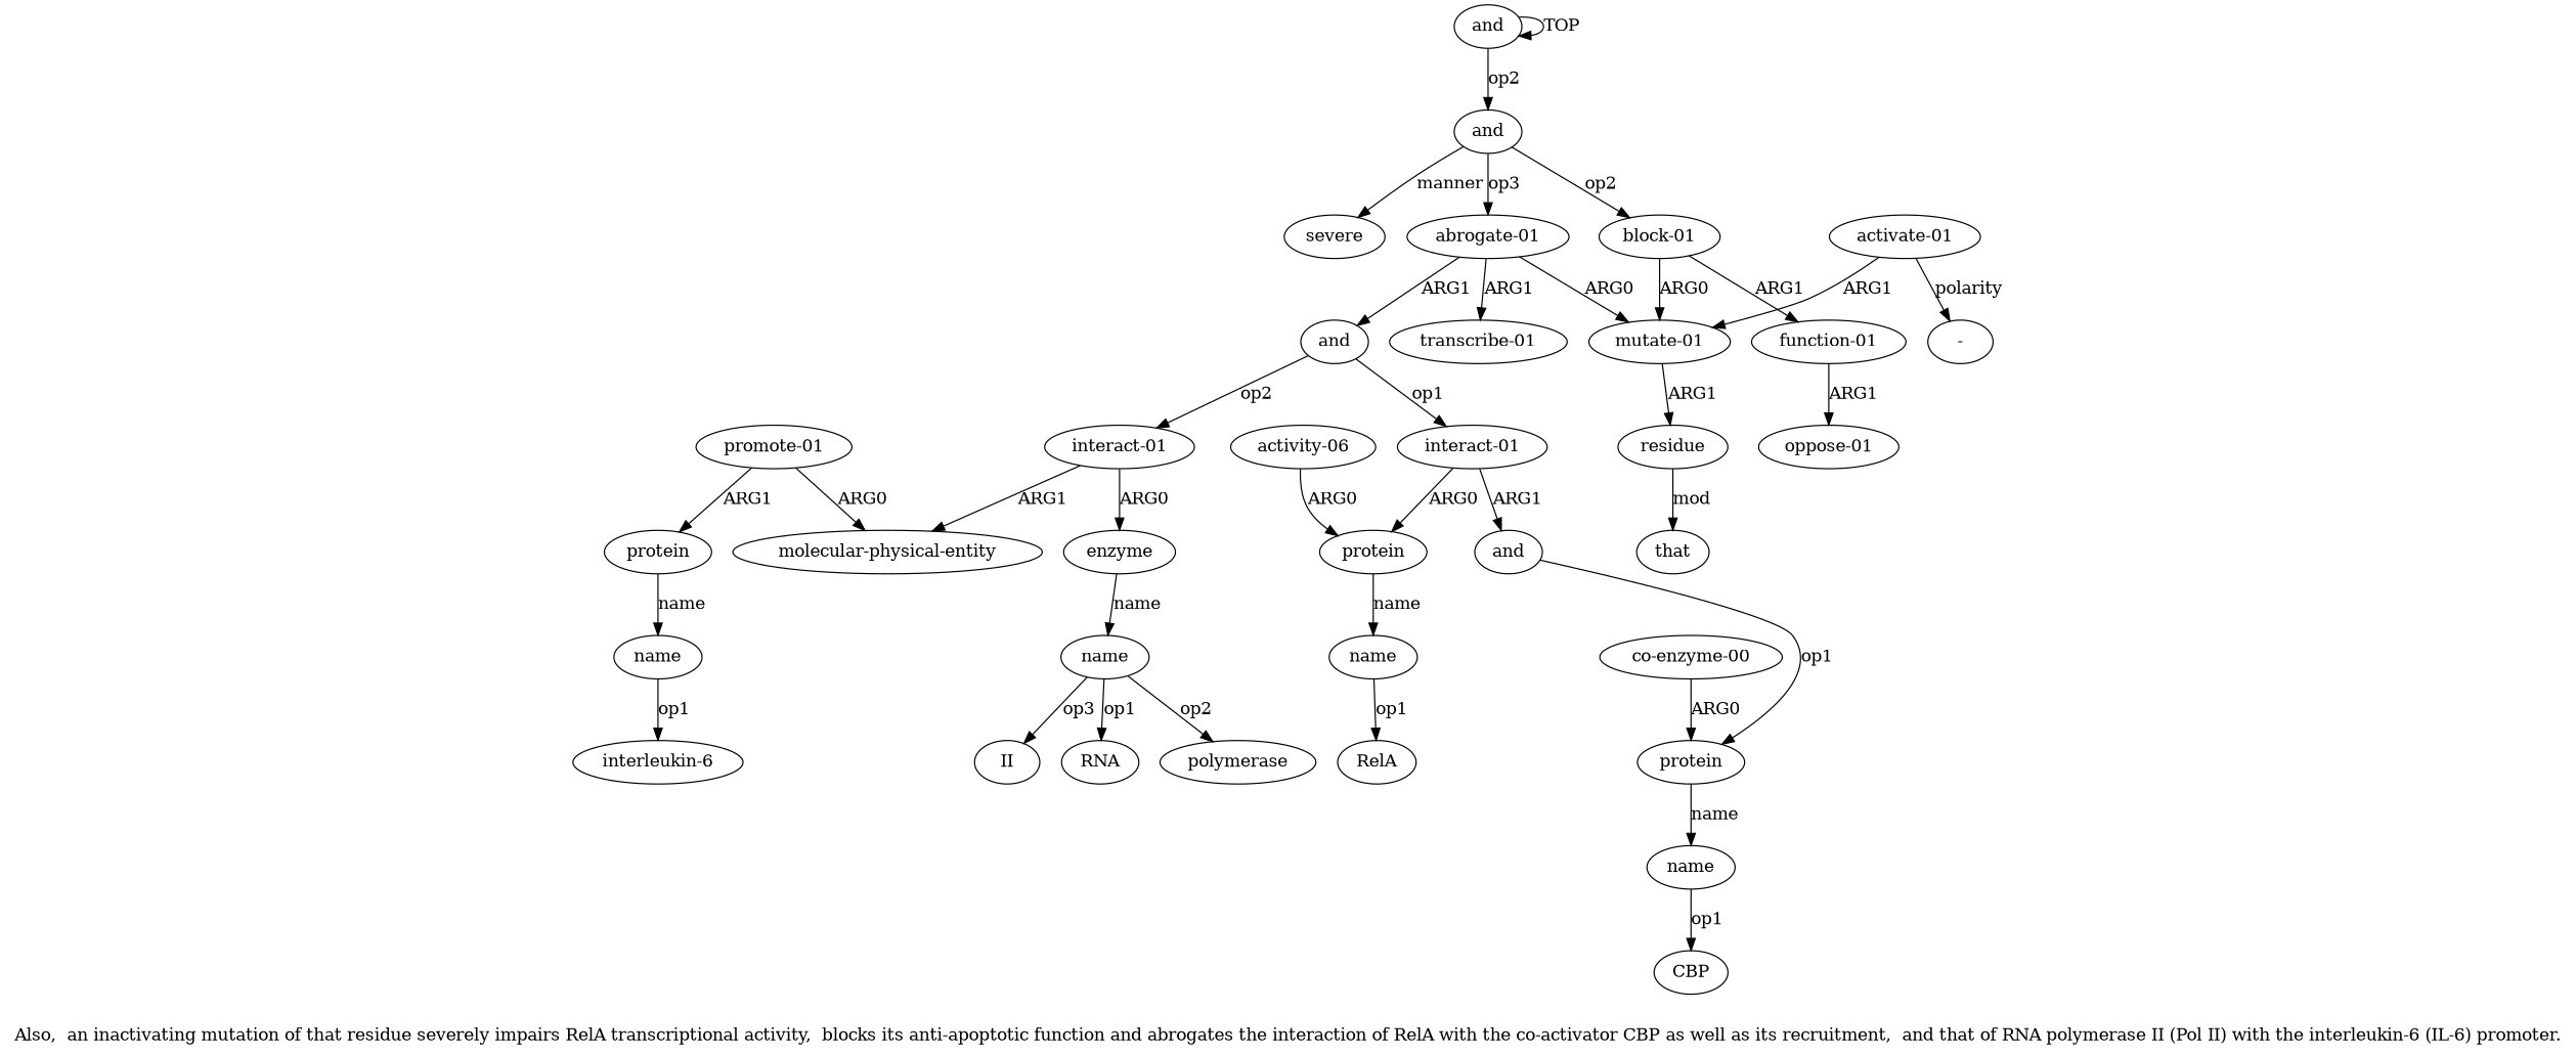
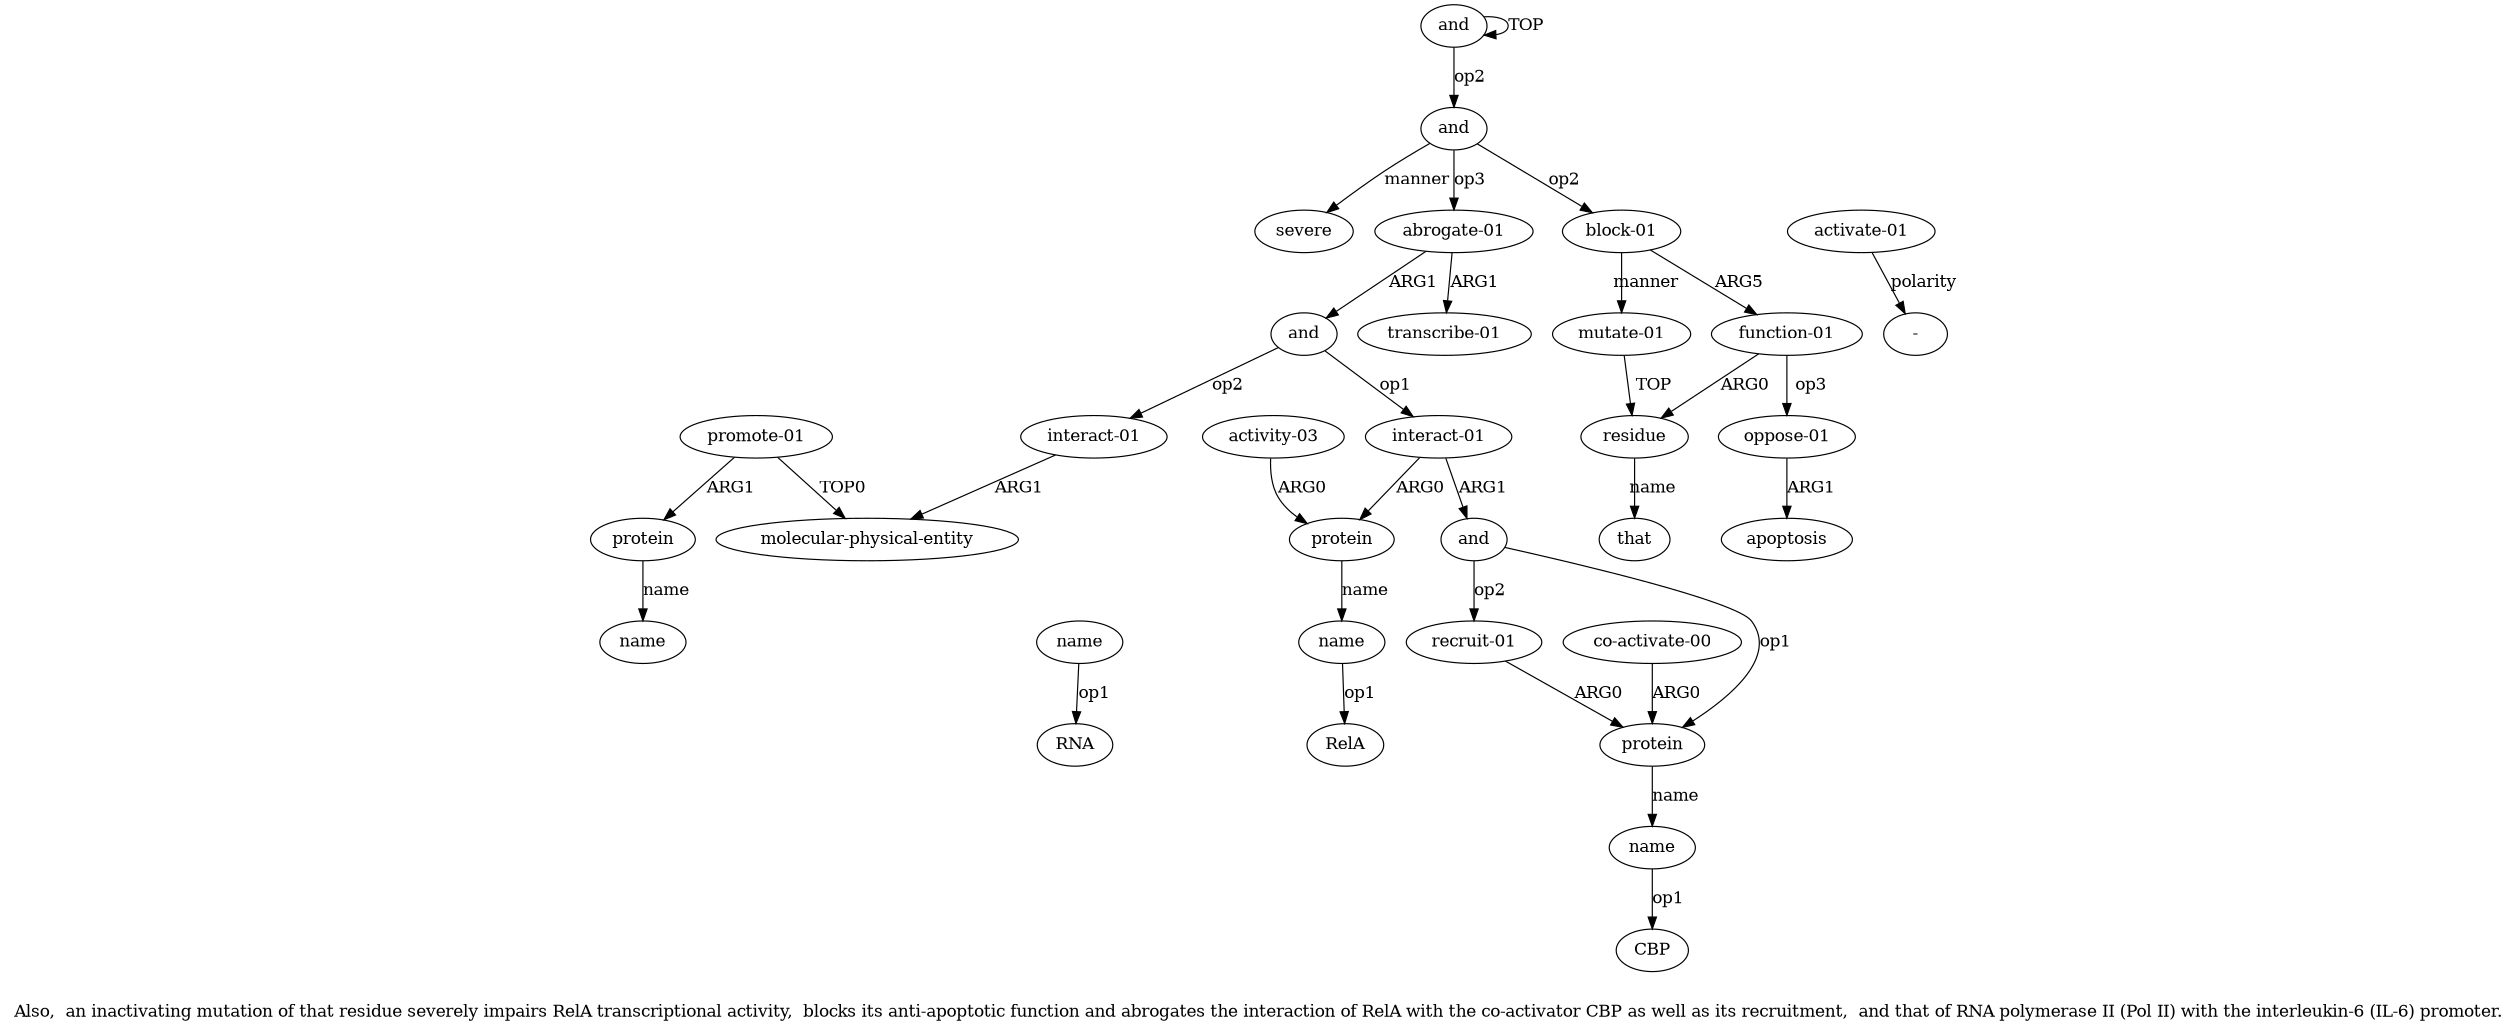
  digraph {
    label="Also,  an inactivating mutation of that residue severely impairs RelA transcriptional activity,  blocks its anti-apoptotic function and abrogates the interaction of RelA with the co-activator CBP as well as its recruitment,  and that of RNA polymerase II (Pol II) with the interleukin-6 (IL-6) promoter."
    node [color=black gold_ind=-1 gold_label=name test_ind=-1 test_label=name]
    edge [color=black gold_label=ARG1 test_label=ARG1]
    n1 [gold_ind=20 label=name test_ind=20]
    n2 [gold_label=CBP label=CBP test_label=CBP]
-   n3 [gold_ind=21 gold_label="co-activate-00" label="co-enzyme-00" test_ind=21 test_label="co-activate-00"]
+   n3 [gold_ind=21 gold_label="co-activate-00" label="co-activate-00" test_ind=21 test_label="co-activate-00"]
    n4 [gold_ind=19 gold_label=protein label=protein test_ind=19 test_label=protein]
+   n5 [gold_ind=22 gold_label="recruit-01" label="recruit-01" test_ind=22 test_label="recruit-01"]
    n6 [gold_ind=23 gold_label="interact-01" label="interact-01" test_ind=23 test_label="interact-01"]
-   n7 [gold_ind=24 gold_label=enzyme label=enzyme test_ind=24 test_label=enzyme]
    n8 [gold_ind=26 gold_label="molecular-physical-entity" label="molecular-physical-entity" test_ind=26 test_label="molecular-physical-entity"]
    n9 [gold_ind=25 label=name test_ind=25]
-   n10 [gold_label=II label=II test_label=II]
    n11 [gold_label=RNA label=RNA test_label=RNA]
-   n12 [gold_label=polymerase label=polymerase test_label=polymerase]
    n13 [gold_ind=27 gold_label="promote-01" label="promote-01" test_ind=27 test_label="promote-01"]
    n14 [gold_ind=28 gold_label=protein label=protein test_ind=28 test_label=protein]
    n15 [gold_ind=29 label=name test_ind=29]
-   n16 [gold_label="interleukin-6" label="interleukin-6" test_label="interleukin-6"]
    n17 [gold_ind=30 gold_label=severe label=severe test_ind=30 test_label=severe]
    n18 [gold_label=RelA label=RelA test_label=RelA]
    n19 [gold_label="-" label="-" test_label="-"]
    n20 [gold_ind=15 gold_label="abrogate-01" label="abrogate-01" test_ind=15 test_label="abrogate-01"]
    n21 [gold_ind=16 gold_label=and label=and test_ind=16 test_label=and]
    n22 [gold_ind=3 gold_label="mutate-01" label="mutate-01" test_ind=3 test_label="mutate-01"]
    n23 [gold_ind=10 gold_label="transcribe-01" label="transcribe-01" test_ind=10 test_label="transcribe-01"]
    n24 [gold_ind=17 gold_label="interact-01" label="interact-01" test_ind=17 test_label="interact-01"]
    n25 [gold_ind=4 gold_label=residue label=residue test_ind=4 test_label=residue]
    n26 [gold_ind=18 gold_label=and label=and test_ind=18 test_label=and]
    n27 [gold_ind=8 gold_label=protein label=protein test_ind=8 test_label=protein]
    n28 [gold_ind=5 gold_label=that label=that test_ind=5 test_label=that]
+   n29 [gold_ind=14 gold_label=apoptosis label=apoptosis test_ind=14 test_label=apoptosis]
    n30 [gold_ind=9 label=name test_ind=9]
    n31 [gold_ind=11 gold_label="block-01" label="block-01" test_ind=11 test_label="block-01"]
    n32 [gold_ind=12 gold_label="function-01" label="function-01" test_ind=12 test_label="function-01"]
    n33 [gold_ind=13 gold_label="oppose-01" label="oppose-01" test_ind=13 test_label="oppose-01"]
    n34 [gold_ind=1 gold_label=and label=and test_ind=1 test_label=and]
-   n35 [gold_ind=7 gold_label="activity-06" label="activity-06" test_ind=7 test_label="activity-06"]
+   n35 [gold_ind=7 gold_label="activity-06" label="activity-03" test_ind=7 test_label="activity-06"]
    n36 [gold_ind=0 gold_label=and label=and test_ind=0 test_label=and]
    n37 [gold_ind=6 gold_label="activate-01" label="activate-01" test_ind=6 test_label="activate-01"]
    n1 -> n2 [gold_label=op1 label=op1 test_label=op1]
    n3 -> n4 [gold_label=ARG0 label=ARG0 test_label=ARG0]
    n4 -> n1 [gold_label=name label=name test_label=name]
-   n6 -> n7 [gold_label=ARG0 label=ARG0 test_label=ARG0]
+   n5 -> n4 [gold_label=ARG0 label=ARG0 test_label=ARG0]
    n6 -> n8 [label=ARG1]
-   n7 -> n9 [gold_label=name label=name test_label=name]
-   n9 -> n10 [gold_label=op3 label=op3 test_label=op3]
    n9 -> n11 [gold_label=op1 label=op1 test_label=op1]
-   n9 -> n12 [gold_label=op2 label=op2 test_label=op2]
-   n13 -> n8 [gold_label=ARG0 label=ARG0 test_label=ARG0]
+   n13 -> n8 [gold_label=ARG0 label=TOP0 test_label=ARG0]
    n13 -> n14 [label=ARG1]
    n14 -> n15 [gold_label=name label=name test_label=name]
-   n15 -> n16 [gold_label=op1 label=op1 test_label=op1]
    n20 -> n21 [label=ARG1]
-   n20 -> n22 [gold_label=ARG0 label=ARG0 test_label=ARG0]
    n20 -> n23 [label=ARG1]
    n21 -> n6 [gold_label=op2 label=op2 test_label=op2]
    n21 -> n24 [gold_label=op1 label=op1 test_label=op1]
-   n22 -> n25 [label=ARG1]
+   n22 -> n25 [label=TOP]
    n24 -> n26 [label=ARG1]
    n24 -> n27 [gold_label=ARG0 label=ARG0 test_label=ARG0]
-   n25 -> n28 [gold_label=mod label=mod test_label=mod]
+   n25 -> n28 [gold_label=mod label=name test_label=mod]
    n26 -> n4 [gold_label=op1 label=op1 test_label=op1]
+   n26 -> n5 [gold_label=op2 label=op2 test_label=op2]
    n27 -> n30 [gold_label=name label=name test_label=name]
    n30 -> n18 [gold_label=op1 label=op1 test_label=op1]
-   n31 -> n22 [gold_label=ARG0 label=ARG0 test_label=ARG0]
-   n31 -> n32 [label=ARG1]
-   n32 -> n33 [label=ARG1]
+   n31 -> n22 [gold_label=ARG0 label=manner test_label=ARG0]
+   n31 -> n32 [label=ARG5]
+   n32 -> n25 [gold_label=ARG0 label=ARG0 test_label=ARG0]
+   n32 -> n33 [label=op3]
+   n33 -> n29 [label=ARG1]
    n34 -> n17 [gold_label=manner label=manner test_label=manner]
    n34 -> n20 [gold_label=op3 label=op3 test_label=op3]
    n34 -> n31 [gold_label=op2 label=op2 test_label=op2]
    n35 -> n27 [gold_label=ARG0 label=ARG0 test_label=ARG0]
    n36 -> n34 [gold_label=op2 label=op2 test_label=op2]
    n36 -> n36 [gold_label=TOP label=TOP test_label=TOP]
    n37 -> n19 [gold_label=polarity label=polarity test_label=polarity]
-   n37 -> n22 [label=ARG1]
  }
